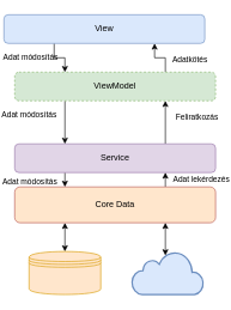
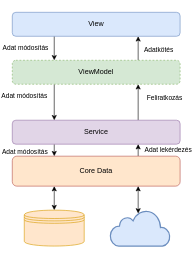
  <mxCell id="0" />
  <mxCell id="1" parent="0" />
  <mxCell id="2" style="edgeStyle=orthogonalEdgeStyle;rounded=0;orthogonalLoop=1;jettySize=auto;html=1;exitX=0.25;exitY=1;exitDx=0;exitDy=0;entryX=0.25;entryY=0;entryDx=0;entryDy=0;" parent="1" source="5" target="8" edge="1"><mxGeometry relative="1" as="geometry" /></mxCell>
  <mxCell id="3" value="Adat módosítás" style="edgeLabel;html=1;align=center;verticalAlign=middle;resizable=0;points=[];labelBackgroundColor=none;" parent="2" vertex="1" connectable="0"><mxGeometry x="-0.141" y="-1" relative="1" as="geometry"><mxPoint x="-49" y="3" as="offset" /></mxGeometry></mxCell>
  <mxCell id="4" style="edgeStyle=orthogonalEdgeStyle;rounded=0;orthogonalLoop=1;jettySize=auto;html=1;exitX=0.75;exitY=0;exitDx=0;exitDy=0;entryX=0.75;entryY=1;entryDx=0;entryDy=0;" parent="1" source="5" target="15" edge="1"><mxGeometry relative="1" as="geometry" /></mxCell>
  <mxCell id="5" value="Service" style="rounded=1;whiteSpace=wrap;html=1;fillColor=#e1d5e7;strokeColor=#9673a6;" parent="1" vertex="1"><mxGeometry x="20" y="200" width="280" height="40" as="geometry" /></mxCell>
  <mxCell id="6" style="edgeStyle=orthogonalEdgeStyle;rounded=0;orthogonalLoop=1;jettySize=auto;html=1;exitX=0.25;exitY=1;exitDx=0;exitDy=0;entryX=0.5;entryY=0;entryDx=0;entryDy=0;startArrow=classic;startFill=1;" parent="1" source="8" target="10" edge="1"><mxGeometry relative="1" as="geometry" /></mxCell>
  <mxCell id="7" value="Adat lekérdezés" style="edgeStyle=orthogonalEdgeStyle;rounded=0;orthogonalLoop=1;jettySize=auto;html=1;exitX=0.75;exitY=0;exitDx=0;exitDy=0;entryX=0.75;entryY=1;entryDx=0;entryDy=0;" parent="1" source="8" target="5" edge="1"><mxGeometry y="-50" relative="1" as="geometry"><mxPoint as="offset" /></mxGeometry></mxCell>
  <mxCell id="8" value="Core Data" style="rounded=1;whiteSpace=wrap;html=1;fillColor=#ffe6cc;strokeColor=#b85450;" parent="1" vertex="1"><mxGeometry x="20" y="260" width="280" height="50" as="geometry" /></mxCell>
  <mxCell id="9" value="" style="group" parent="1" vertex="1" connectable="0"><mxGeometry x="40" y="350" width="100" height="60" as="geometry" /></mxCell>
  <mxCell id="10" value="" style="shape=datastore;whiteSpace=wrap;html=1;fillColor=#ffe6cc;strokeColor=#d79b00;" parent="9" vertex="1"><mxGeometry width="100" height="60" as="geometry" /></mxCell>
  <mxCell id="11" value="" style="group" parent="1" vertex="1" connectable="0"><mxGeometry x="183.34" y="350" width="99.99" height="60" as="geometry" /></mxCell>
  <mxCell id="12" value="" style="html=1;verticalLabelPosition=bottom;align=center;labelBackgroundColor=#ffffff;verticalAlign=top;strokeWidth=2;shadow=0;dashed=0;shape=mxgraph.ios7.icons.cloud;fillColor=#dae8fc;strokeColor=#6c8ebf;" parent="11" vertex="1"><mxGeometry width="99.99" height="60" as="geometry" /></mxCell>
  <mxCell id="13" style="edgeStyle=orthogonalEdgeStyle;rounded=0;orthogonalLoop=1;jettySize=auto;html=1;exitX=0.25;exitY=1;exitDx=0;exitDy=0;entryX=0.25;entryY=0;entryDx=0;entryDy=0;" parent="1" source="15" target="5" edge="1"><mxGeometry relative="1" as="geometry" /></mxCell>
  <mxCell id="14" style="edgeStyle=orthogonalEdgeStyle;rounded=0;orthogonalLoop=1;jettySize=auto;html=1;exitX=0.75;exitY=0;exitDx=0;exitDy=0;entryX=0.75;entryY=1;entryDx=0;entryDy=0;" parent="1" source="15" target="17" edge="1"><mxGeometry relative="1" as="geometry" /></mxCell>
  <mxCell id="15" value="ViewModel" style="rounded=1;whiteSpace=wrap;html=1;fillColor=#d5e8d4;strokeColor=#82b366;dashed=1;" parent="1" vertex="1"><mxGeometry x="20" y="100" width="280" height="40" as="geometry" /></mxCell>
  <mxCell id="16" style="edgeStyle=orthogonalEdgeStyle;rounded=0;orthogonalLoop=1;jettySize=auto;html=1;exitX=0.25;exitY=1;exitDx=0;exitDy=0;entryX=0.25;entryY=0;entryDx=0;entryDy=0;" parent="1" source="17" target="15" edge="1"><mxGeometry relative="1" as="geometry" /></mxCell>
- <mxCell id="17" value="View" style="rounded=1;whiteSpace=wrap;html=1;fillColor=#dae8fc;strokeColor=#6c8ebf;" parent="1" vertex="1"><mxGeometry x="5" y="20" width="280" height="40" as="geometry" /></mxCell>
+ <mxCell id="17" value="View" style="rounded=1;whiteSpace=wrap;html=1;fillColor=#dae8fc;strokeColor=#6c8ebf;" parent="1" vertex="1"><mxGeometry x="20" y="20" width="280" height="40" as="geometry" /></mxCell>
  <mxCell id="18" style="edgeStyle=orthogonalEdgeStyle;rounded=0;orthogonalLoop=1;jettySize=auto;html=1;exitX=0.75;exitY=1;exitDx=0;exitDy=0;entryX=0.467;entryY=0.092;entryDx=0;entryDy=0;entryPerimeter=0;startArrow=classic;startFill=1;" parent="1" source="8" target="12" edge="1"><mxGeometry relative="1" as="geometry" /></mxCell>
  <mxCell id="19" value="Adat módosítás" style="edgeLabel;html=1;align=center;verticalAlign=middle;resizable=0;points=[];labelBackgroundColor=none;" parent="1" vertex="1" connectable="0"><mxGeometry x="60" y="250.001" as="geometry"><mxPoint x="-21" y="-91" as="offset" /></mxGeometry></mxCell>
  <mxCell id="20" value="Adat módosítás" style="edgeLabel;html=1;align=center;verticalAlign=middle;resizable=0;points=[];labelBackgroundColor=none;" parent="1" vertex="1" connectable="0"><mxGeometry x="100" y="257.241" as="geometry"><mxPoint x="-59" y="-178" as="offset" /></mxGeometry></mxCell>
  <mxCell id="21" value="Adatkötés" style="edgeLabel;html=1;align=center;verticalAlign=middle;resizable=0;points=[];labelBackgroundColor=none;" parent="1" vertex="1" connectable="0"><mxGeometry x="260" y="80" as="geometry"><mxPoint x="3" y="1" as="offset" /></mxGeometry></mxCell>
  <mxCell id="22" value="Feliratkozás" style="edgeLabel;html=1;align=center;verticalAlign=middle;resizable=0;points=[];labelBackgroundColor=none;" parent="1" vertex="1" connectable="0"><mxGeometry x="270" y="160" as="geometry"><mxPoint x="3" y="1" as="offset" /></mxGeometry></mxCell>
